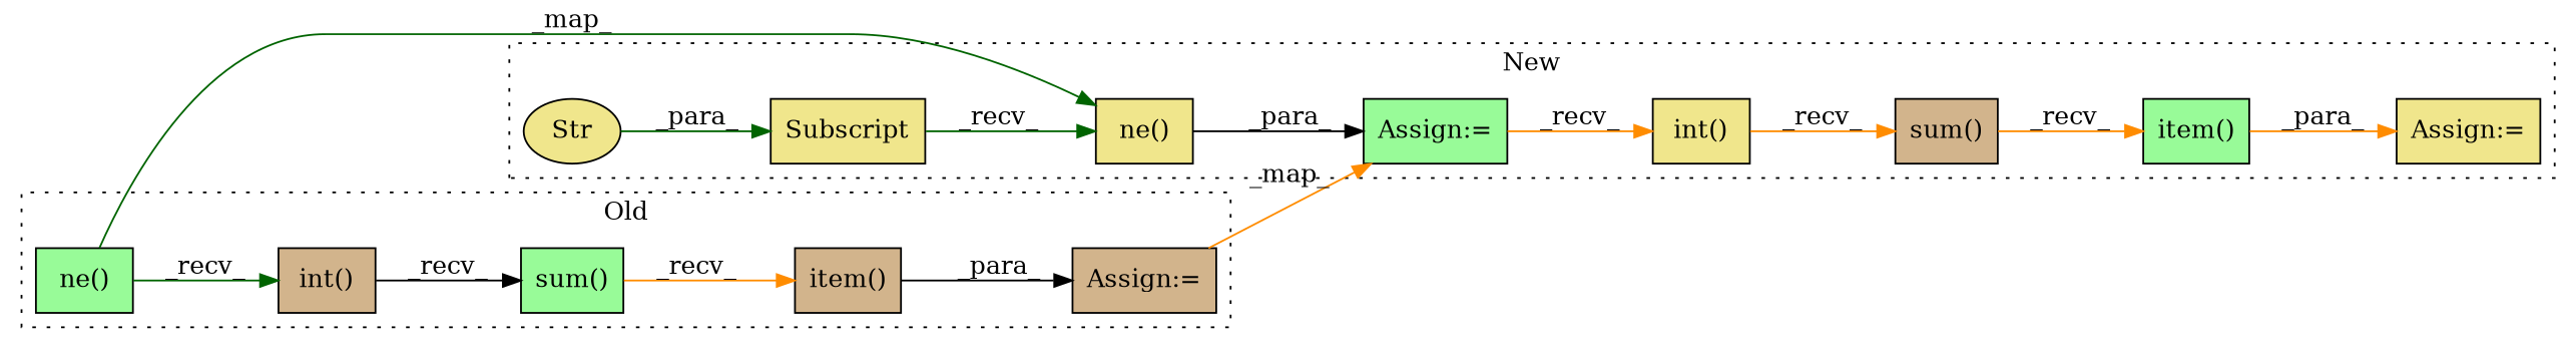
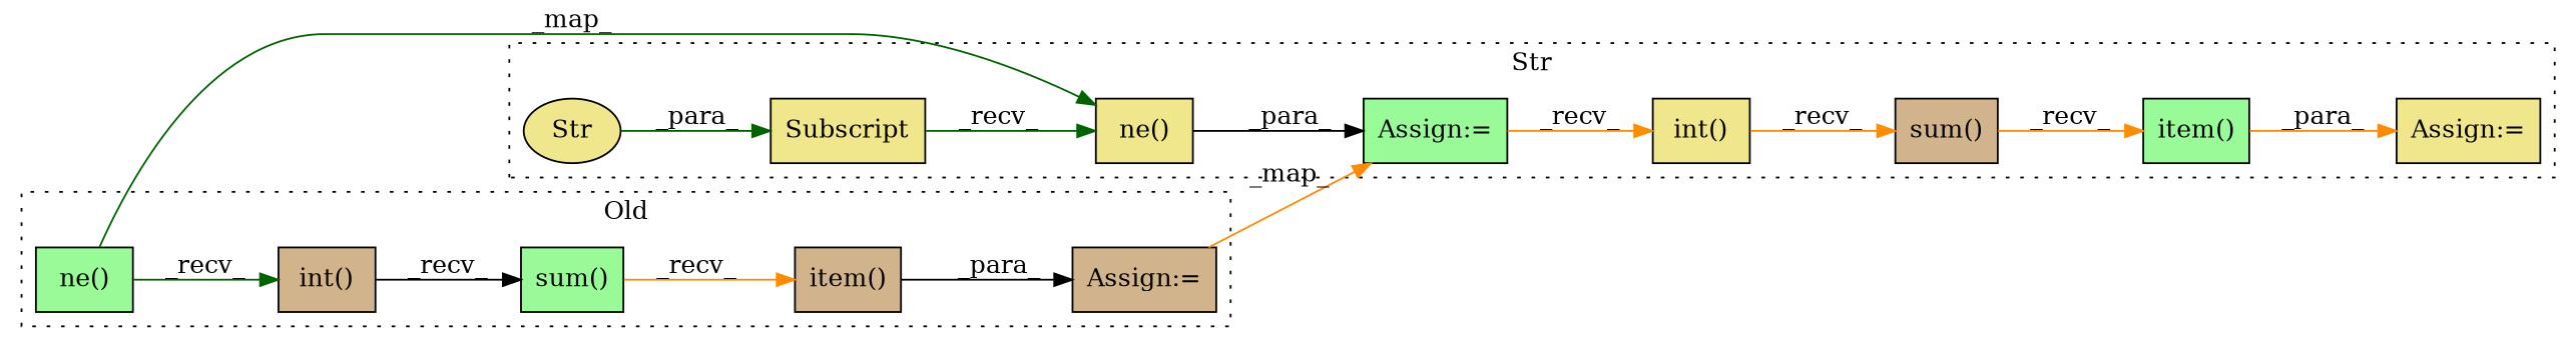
  digraph {
    rankdir=LR
    node [a=75 l=3 s=1337 shape=box style=filled fillcolor=khaki]
    edge [color=darkorange]
    n1 [l=40 label="sum()" fillcolor=palegreen]
    n2 [l=47 label="item()" fillcolor=tan]
    n3 [a=68 label="Assign:=" s=1334 fillcolor=tan]
    n4 [l=34 label="int()" fillcolor=tan]
    n5 [l="11,1" label="ne()" s="1337,1364" fillcolor=palegreen]
    n6 [l=32 label="item()" s=1444 fillcolor=palegreen]
    n7 [l=25 label="sum()" s=1444 fillcolor=tan]
    n8 [a=68 label="Assign:=" s=1441]
    n9 [a=68 label="Assign:=" s=914 fillcolor=palegreen]
    n10 [l="20,1" label="ne()" s="917,953"]
    n11 [a=63 l="16,0" label=Subscript s="917,0"]
    n12 [a=66 l=8 label=Str s=924 shape=ellipse]
    n13 [l=19 label="int()" s=1444]
    subgraph cluster_1 {
      label=Old
      style=dotted
      n1
      n2
      n3
      n4
      n5
    }
    subgraph cluster_2 {
-     label=New
+     label=Str
      style=dotted
      n6
      n7
      n8
      n9
      n10
      n11
      n12
      n13
    }
    n1 -> n2 [label=_recv_]
    n2 -> n3 [label=_para_ color=black]
    n3 -> n9 [label=_map_]
    n4 -> n1 [label=_recv_ color=black]
    n5 -> n4 [label=_recv_ color=darkgreen]
    n5 -> n10 [label=_map_ color=darkgreen]
    n6 -> n8 [label=_para_]
    n7 -> n6 [label=_recv_]
    n9 -> n13 [label=_recv_]
    n10 -> n9 [label=_para_ color=black]
    n11 -> n10 [label=_recv_ color=darkgreen]
    n12 -> n11 [label=_para_ color=darkgreen]
    n13 -> n7 [label=_recv_]
  }
